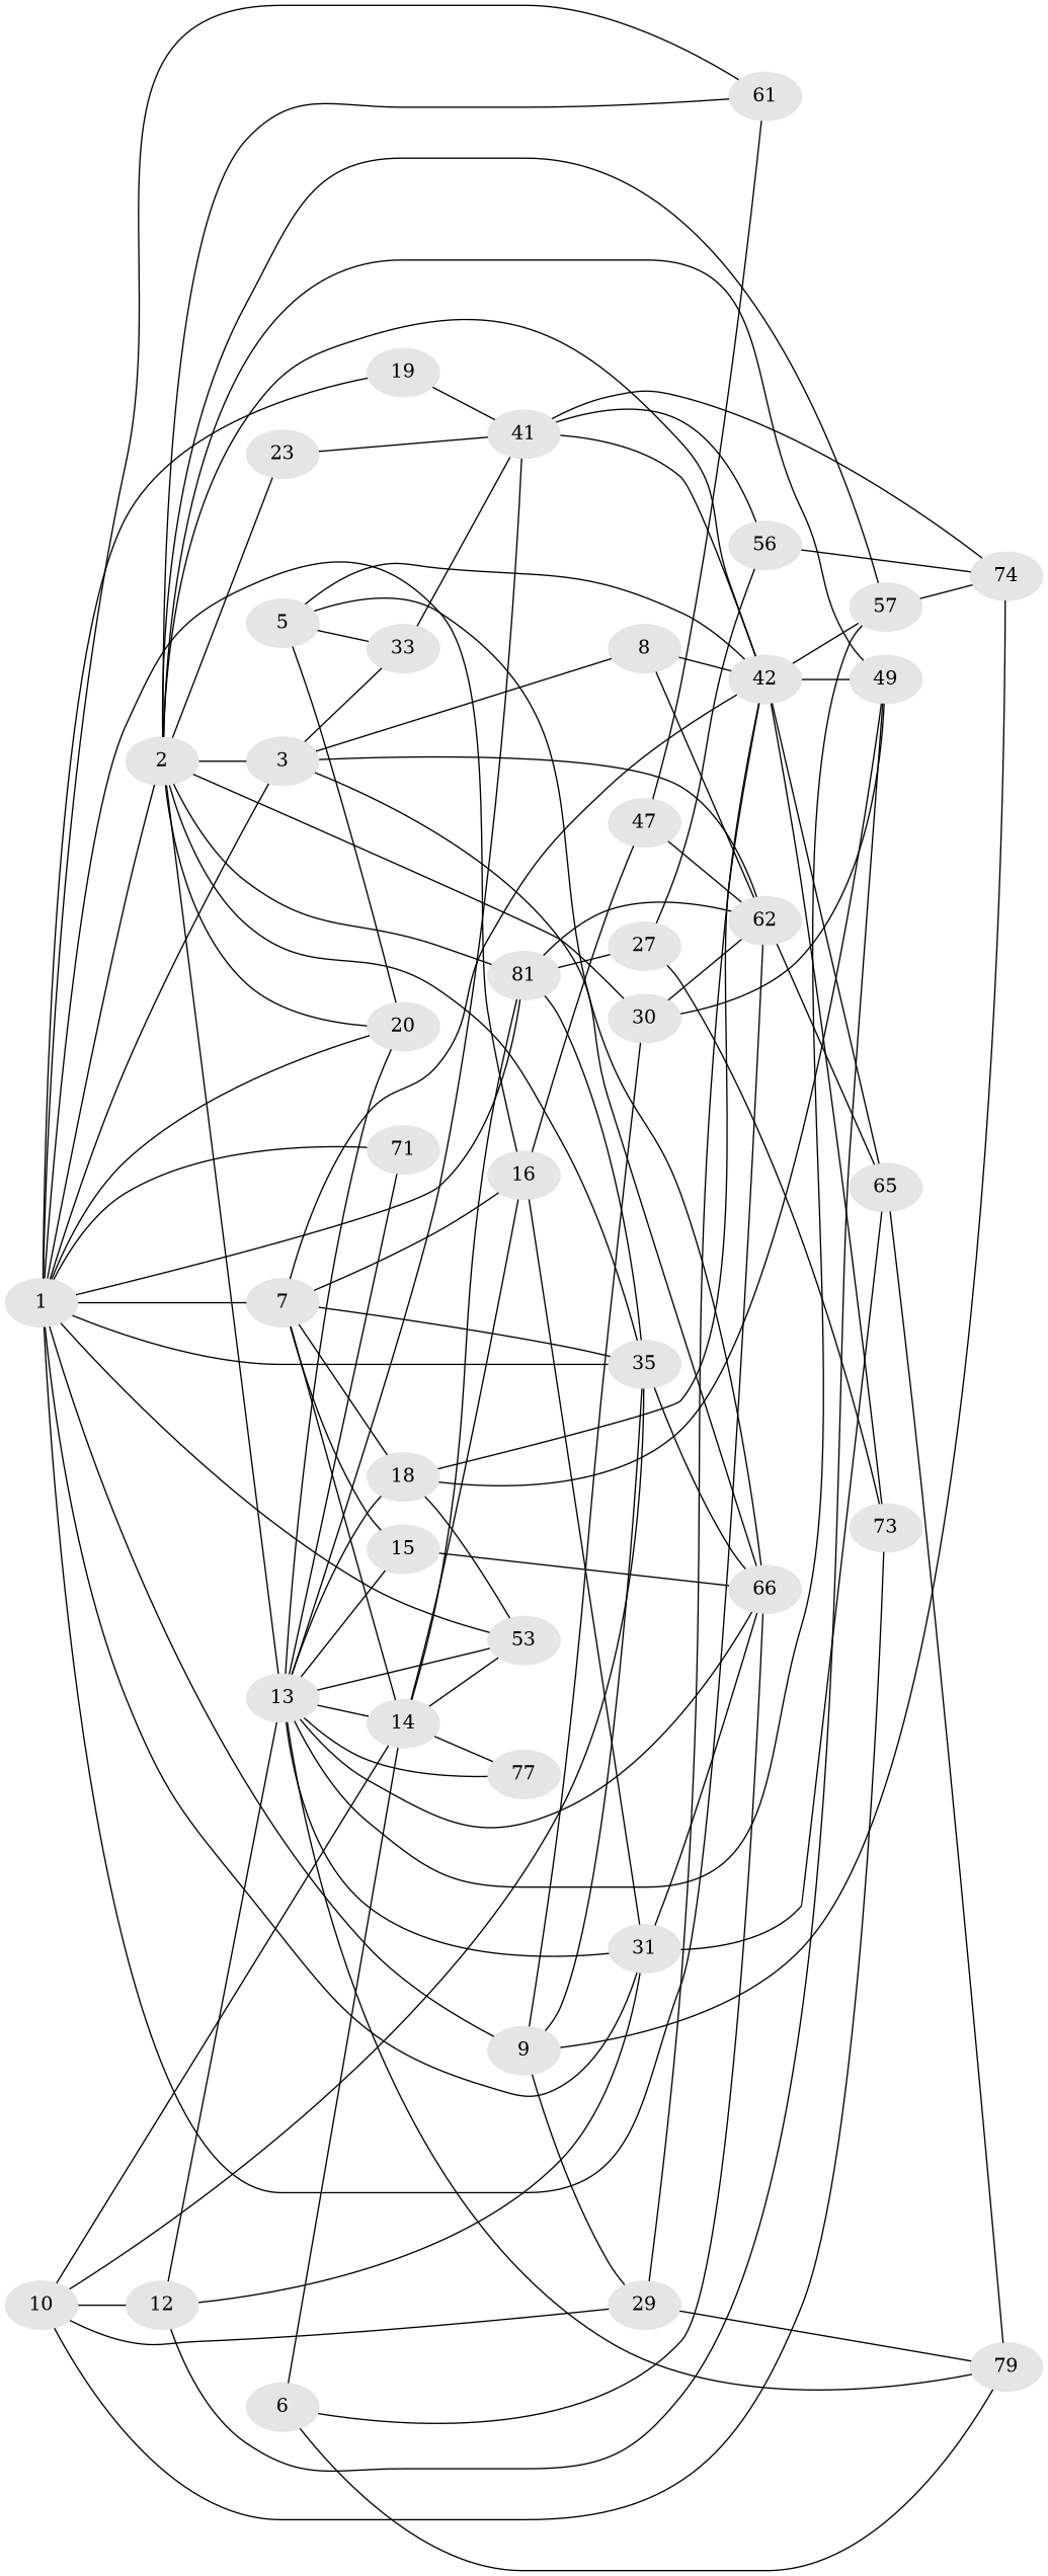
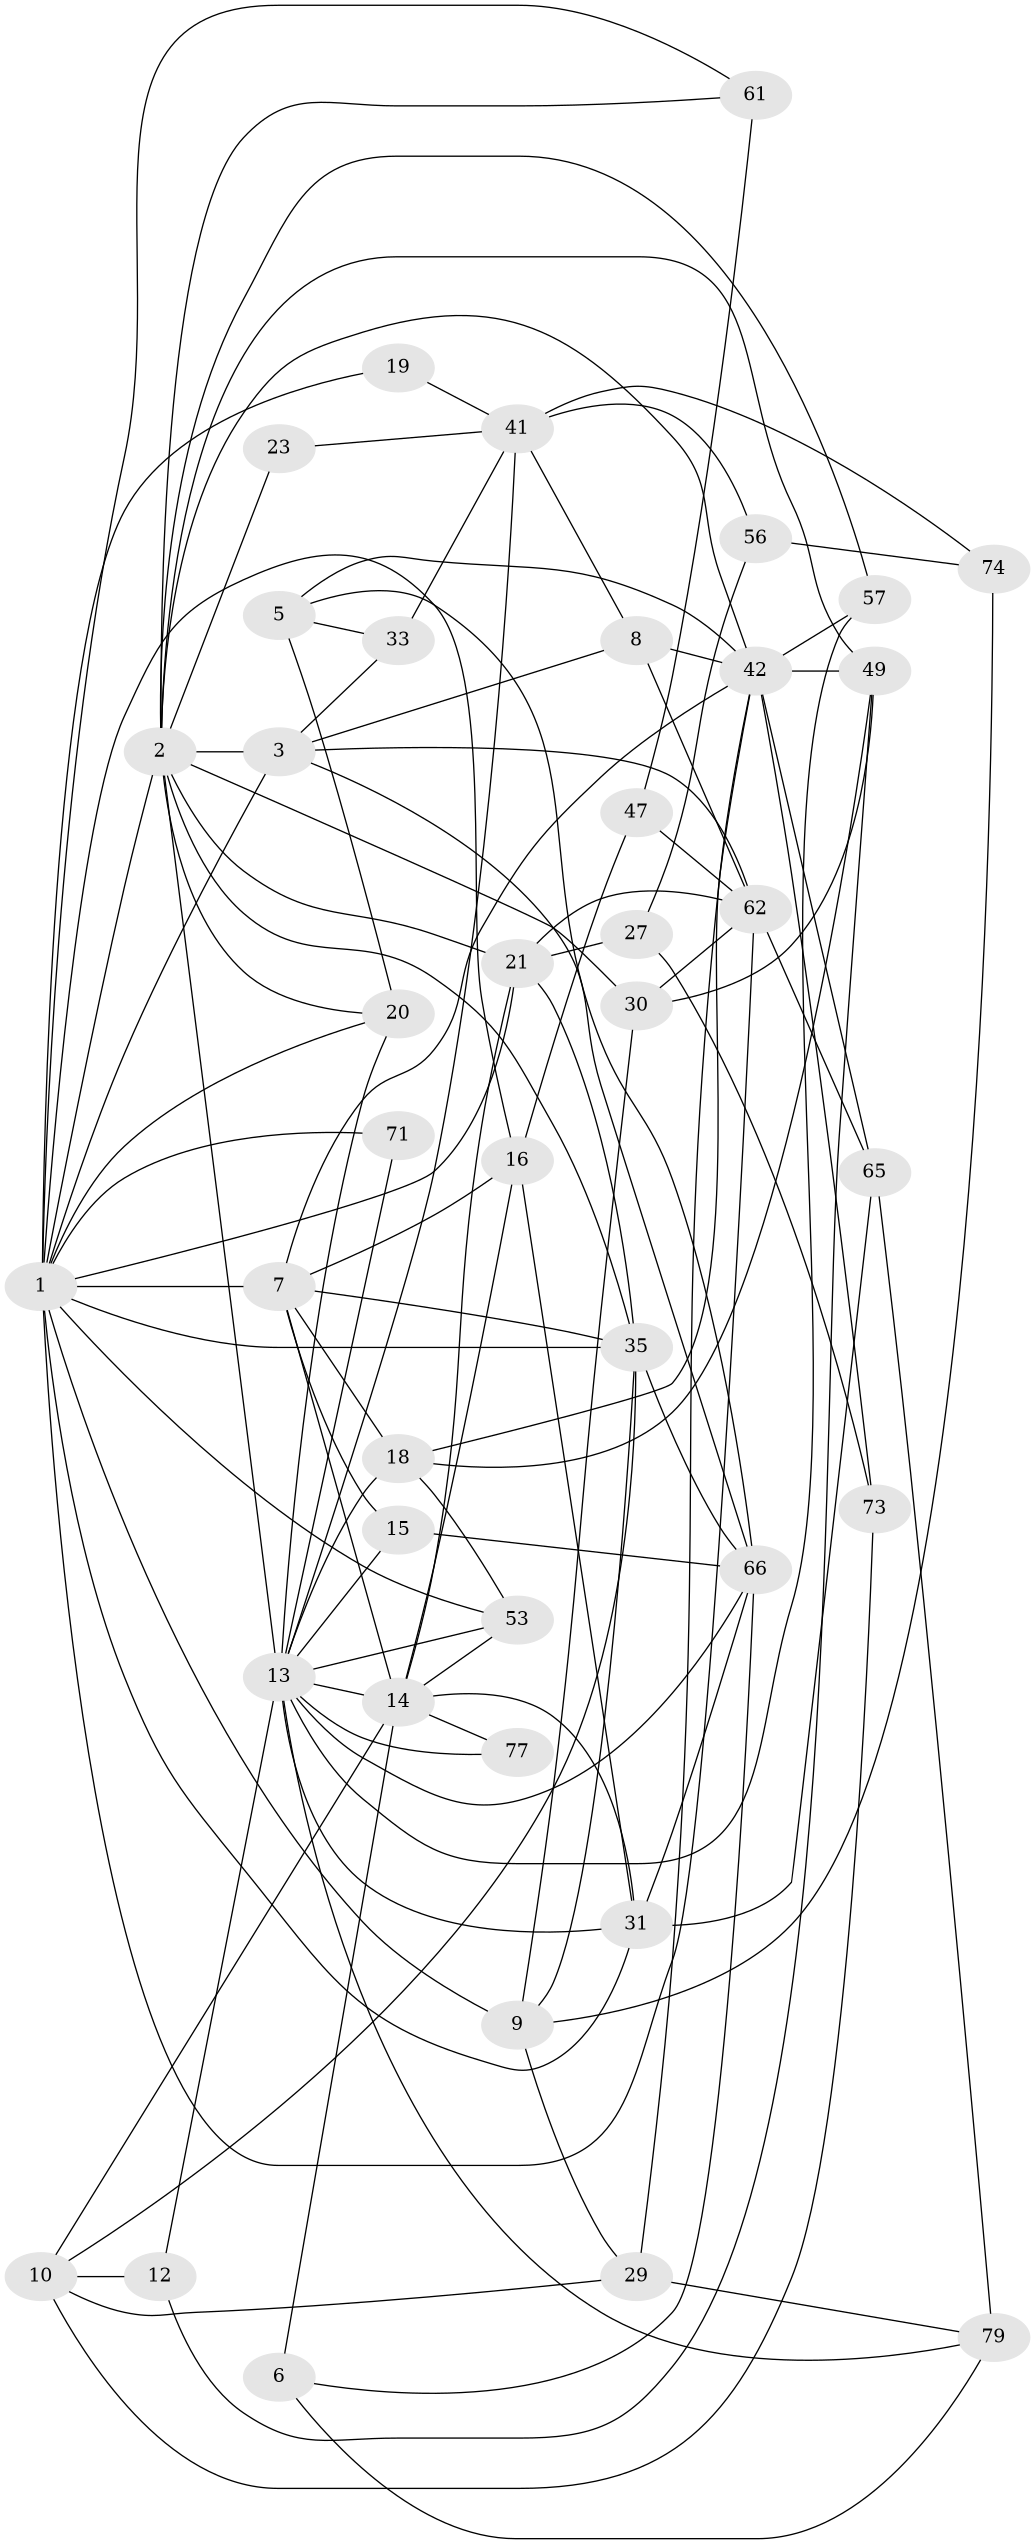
  graph {
    rankdir=LR
    node [color=gray90 style=filled]
    1 [super="+11"]
    2 [super="+4+50+22"]
    3 [super="+81"]
    7 [super="+48"]
    9 [super="+34+70"]
    16 [super="+44"]
    19
    20 [super="+26"]
    31 [super="+43+68"]
    35 [super="+60+39"]
    n11 [label=53]
    61
    62 [super="+72"]
    71
-   21 [super="+82" label=81]
+   21 [super="+82"]
    13 [super="+17"]
    23
    30 [super="+38"]
    42 [super="+54+53"]
    49 [super="+59"]
    57
    66
    8
    33
    14 [super="+25"]
    15
    18 [super="+28"]
    29
    74
    47
    41 [super="+52+78"]
    65
    79
    77
    27
    73
    5 [super="+36"]
    6 [super="+69"]
    10 [super="+37"]
    12 [super="+45"]
    56
    1 -- 2
    1 -- 3
    1 -- 7
    1 -- 9 [weight=2]
    1 -- 16 [weight=2]
    1 -- 19
    1 -- 20
    1 -- 31
    1 -- 35 [weight=3]
    1 -- n11
    1 -- 61
    1 -- 62 [weight=2]
    1 -- 71
    1 -- 21
    2 -- 3
    2 -- 20
    2 -- 35
    2 -- 61
    2 -- 21 [weight=2]
    2 -- 13
    2 -- 23
    2 -- 30
    2 -- 42 [weight=2]
    2 -- 49 [weight=2]
    2 -- 57
    3 -- 62
    3 -- 66
    3 -- 8
    3 -- 33
    7 -- 16
    7 -- 35
    7 -- 42
    7 -- 14
    7 -- 15
    7 -- 18
    9 -- 35
    9 -- 30
    9 -- 29
    9 -- 74
    16 -- 31
    16 -- 47
    19 -- 41 [weight=2]
    31 -- 66
    31 -- 65
    35 -- 66
    62 -- 65
    21 -- 35
    21 -- 62
    21 -- 27
    13 -- 20
    13 -- 31
    13 -- n11
    13 -- 71
    13 -- 57
    13 -- 66
    13 -- 14
    13 -- 15
    13 -- 18
    13 -- 41 [weight=2]
    13 -- 79
    13 -- 77
    23 -- 41
    30 -- 62
    30 -- 49
    42 -- 49 [weight=3]
    42 -- 57
    42 -- 65
    42 -- 73
-   57 -- 74
    8 -- 62
    8 -- 42
    33 -- 41
    14 -- 16
    14 -- n11
    14 -- 21
    14 -- 77
    15 -- 66
    18 -- n11
    18 -- 42
    18 -- 49
    29 -- 42
    29 -- 79
    47 -- 61
    47 -- 62
-   41 -- 42 [weight=2]
+   41 -- 8 [weight=2]
    41 -- 74
    41 -- 56
    65 -- 79
    27 -- 73
    27 -- 56
    5 -- 20
    5 -- 42
    5 -- 66
    5 -- 33
    6 -- 66
    6 -- 14
    6 -- 79
    10 -- 35
    10 -- 14
    10 -- 29
    10 -- 73
    10 -- 12
-   12 -- 31
+   14 -- 31
    12 -- 13 [weight=2]
    12 -- 49
    56 -- 74
  }
